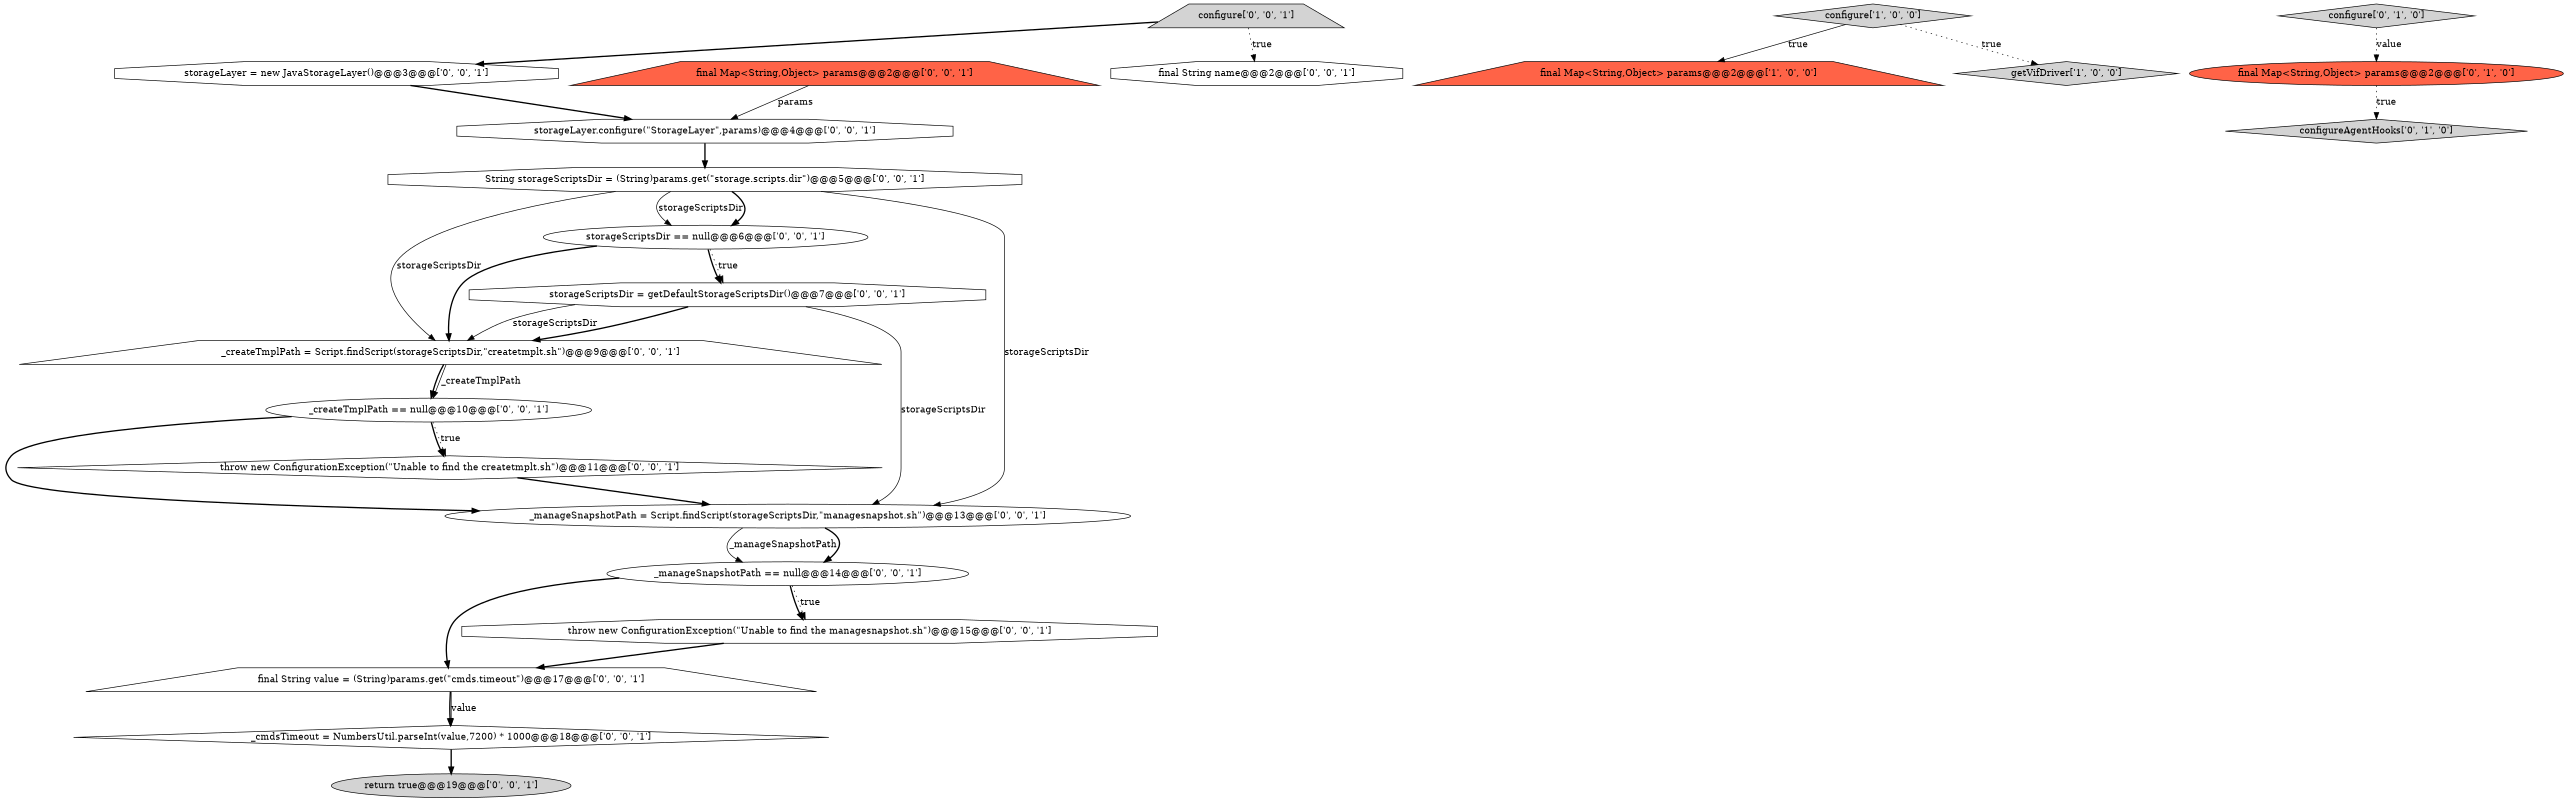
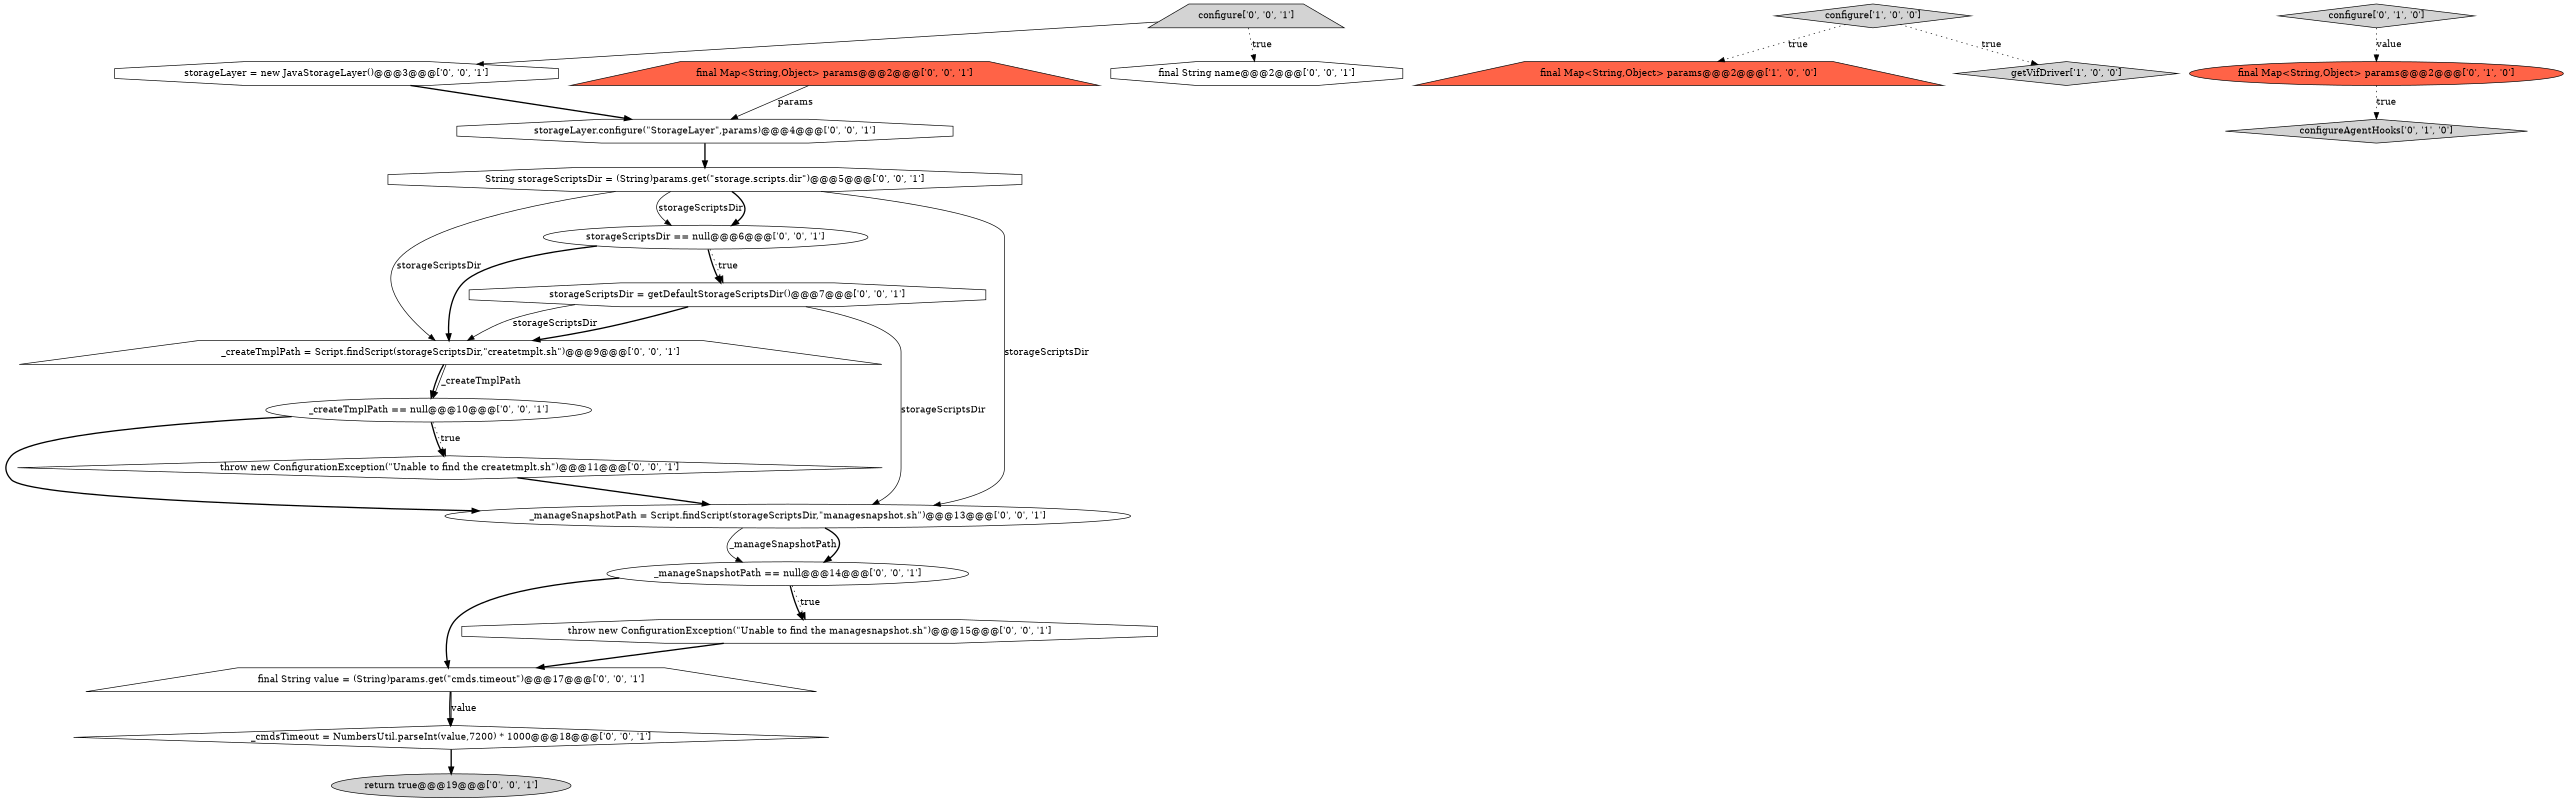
  digraph {
    node [fillcolor=white shape=ellipse style=filled]
    edge [style=bold]
    n1 [label="_createTmplPath = Script.findScript(storageScriptsDir,\"createtmplt.sh\")@@@9@@@['0', '0', '1']" shape=trapezium]
    n2 [label="_createTmplPath == null@@@10@@@['0', '0', '1']"]
    n3 [label="throw new ConfigurationException(\"Unable to find the createtmplt.sh\")@@@11@@@['0', '0', '1']" shape=diamond]
    n4 [label="_manageSnapshotPath = Script.findScript(storageScriptsDir,\"managesnapshot.sh\")@@@13@@@['0', '0', '1']"]
    n5 [fillcolor=lightgray label="configure['0', '0', '1']" shape=trapezium]
    n6 [label="storageLayer = new JavaStorageLayer()@@@3@@@['0', '0', '1']" shape=octagon]
    n7 [label="final String name@@@2@@@['0', '0', '1']" shape=octagon]
    n8 [fillcolor=tomato label="final Map<String,Object> params@@@2@@@['0', '0', '1']" shape=trapezium]
    n9 [label="storageLayer.configure(\"StorageLayer\",params)@@@4@@@['0', '0', '1']" shape=octagon]
    n10 [fillcolor=lightgray label="return true@@@19@@@['0', '0', '1']"]
    n11 [label="_manageSnapshotPath == null@@@14@@@['0', '0', '1']"]
    n12 [label="throw new ConfigurationException(\"Unable to find the managesnapshot.sh\")@@@15@@@['0', '0', '1']" shape=octagon]
    n13 [label="final String value = (String)params.get(\"cmds.timeout\")@@@17@@@['0', '0', '1']" shape=trapezium]
    n14 [label="_cmdsTimeout = NumbersUtil.parseInt(value,7200) * 1000@@@18@@@['0', '0', '1']" shape=diamond]
    n15 [label="String storageScriptsDir = (String)params.get(\"storage.scripts.dir\")@@@5@@@['0', '0', '1']" shape=octagon]
    n16 [label="storageScriptsDir == null@@@6@@@['0', '0', '1']"]
    n17 [label="storageScriptsDir = getDefaultStorageScriptsDir()@@@7@@@['0', '0', '1']" shape=octagon]
    n18 [fillcolor=lightgray label="configure['1', '0', '0']" shape=diamond]
    n19 [fillcolor=tomato label="final Map<String,Object> params@@@2@@@['1', '0', '0']" shape=trapezium]
    n20 [fillcolor=lightgray label="getVifDriver['1', '0', '0']" shape=diamond]
    n21 [fillcolor=lightgray label="configure['0', '1', '0']" shape=diamond]
    n22 [fillcolor=tomato label="final Map<String,Object> params@@@2@@@['0', '1', '0']"]
    n23 [fillcolor=lightgray label="configureAgentHooks['0', '1', '0']" shape=diamond]
    n1 -> n2
    n1 -> n2 [label=_createTmplPath style=solid]
    n2 -> n3 [label=true style=dotted]
    n2 -> n3
    n2 -> n4
    n3 -> n4
    n4 -> n11 [label=_manageSnapshotPath style=solid]
    n4 -> n11
-   n5 -> n6
+   n5 -> n6 [style=solid]
    n5 -> n7 [label=true style=dotted]
    n6 -> n9
    n8 -> n9 [label=params style=solid]
    n9 -> n15
    n11 -> n12
    n11 -> n12 [label=true style=dotted]
    n11 -> n13
    n12 -> n13
    n13 -> n14
    n13 -> n14 [label=value style=solid]
    n14 -> n10
    n15 -> n1 [label=storageScriptsDir style=solid]
    n15 -> n4 [label=storageScriptsDir style=solid]
    n15 -> n16 [label=storageScriptsDir style=solid]
    n15 -> n16
    n16 -> n1
    n16 -> n17 [label=true style=dotted]
    n16 -> n17
    n17 -> n1
    n17 -> n1 [label=storageScriptsDir style=solid]
    n17 -> n4 [label=storageScriptsDir style=solid]
-   n18 -> n19 [label=true style=solid]
+   n18 -> n19 [label=true style=dotted]
    n18 -> n20 [label=true style=dotted]
    n21 -> n22 [label=value style=dotted]
    n22 -> n23 [label=true style=dotted]
  }
